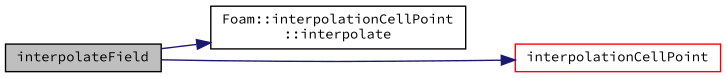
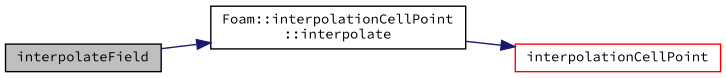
  digraph {
    fontname="Source Code Pro"
    rankdir=LR
    node [color=black fontname="Source Code Pro" fontsize=10 shape=record]
    edge [color=midnightblue fontname="Source Code Pro" fontsize=10 labelfontname=Helvetica labelfontsize=10 style=solid]
    n1 [fillcolor=grey75 fontcolor=black height=0.2 label=interpolateField style=filled width=0.4]
    n2 [height=0.2 label="Foam::interpolationCellPoint\l::interpolate" width=0.4]
    n3 [color=red height=0.2 label=interpolationCellPoint width=0.4]
    n1 -> n2
-   n1 -> n3
+   n2 -> n3
  }
